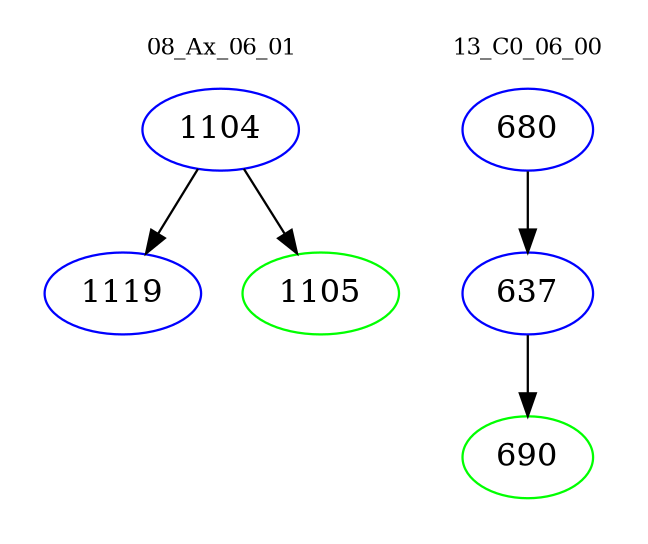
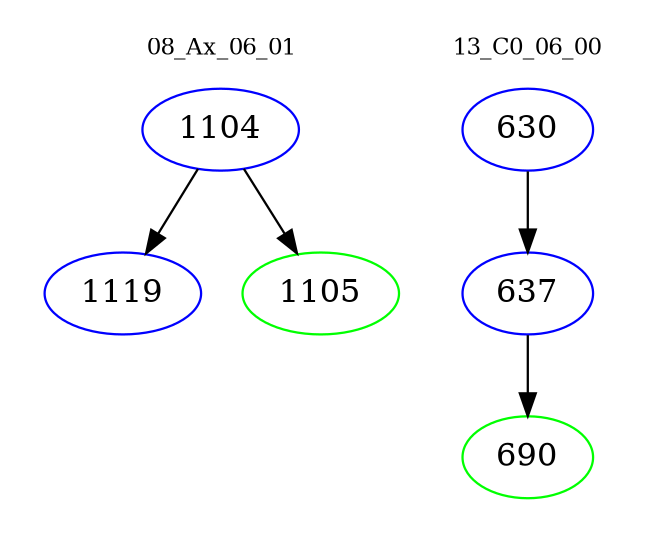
  digraph {
    node [color=blue]
    edge [color=black]
    n1 [label=1119]
    n2 [label=1104]
    n3 [color=green label=1105]
-   n4 [label=680]
+   n4 [label=630]
    n5 [label=637]
    n6 [color=green label=690]
    subgraph cluster_1 {
      color=white
      fontsize=10
      label="08_Ax_06_01"
      n1
      n2
      n3
    }
    subgraph cluster_2 {
      color=white
      fontsize=10
      label="13_C0_06_00"
      n4
      n5
      n6
    }
    n2 -> n1
    n2 -> n3
    n4 -> n5
    n5 -> n6
  }
